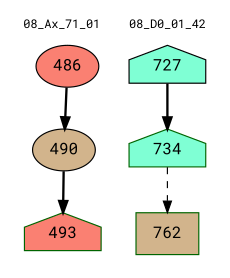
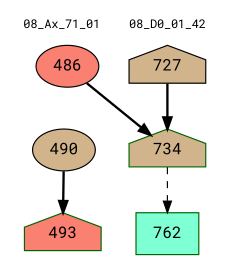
  digraph {
    fontname="Roboto Mono"
    node [color=black fillcolor=salmon fontname="Roboto Mono" shape=house style=filled]
    edge [color=black fontname="Roboto Mono" style=bold]
    n1 [label=486 shape=ellipse]
    n2 [fillcolor=tan label=490 shape=ellipse]
    n3 [color=darkgreen label=493]
-   n4 [fillcolor=aquamarine label=727]
-   n5 [color=darkgreen fillcolor=aquamarine label=734]
-   n6 [color=darkgreen fillcolor=tan label=762 shape=box]
+   n4 [fillcolor=tan label=727]
+   n5 [color=darkgreen fillcolor=tan label=734]
+   n6 [color=darkgreen fillcolor=aquamarine label=762 shape=box]
    subgraph cluster_1 {
      color=white
      fontsize=10
      label="08_Ax_71_01"
      n1
      n2
      n3
    }
    subgraph cluster_2 {
      color=white
      fontsize=10
      label="08_D0_01_42"
      n4
      n5
      n6
    }
-   n1 -> n2
+   n1 -> n5
    n2 -> n3
    n4 -> n5
    n5 -> n6 [style=dashed]
  }
